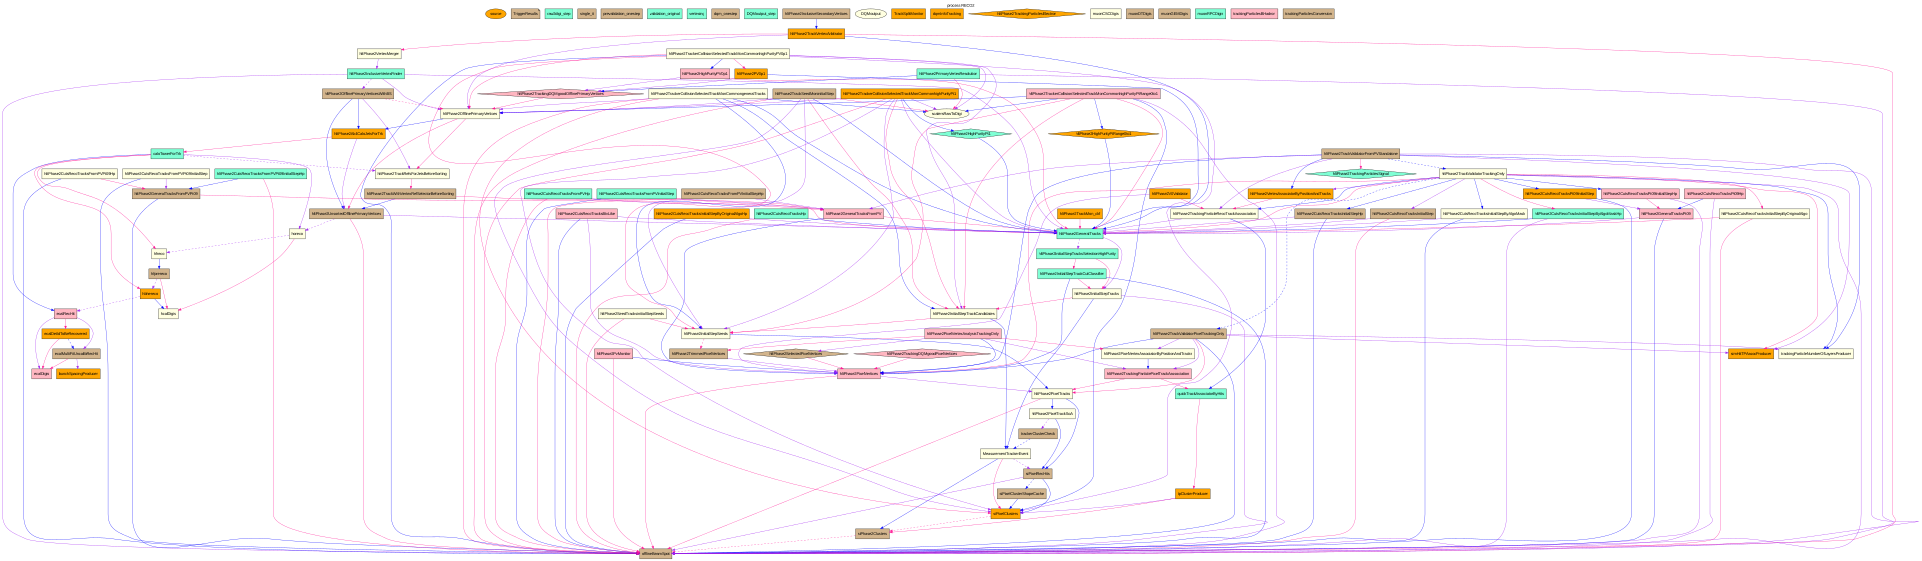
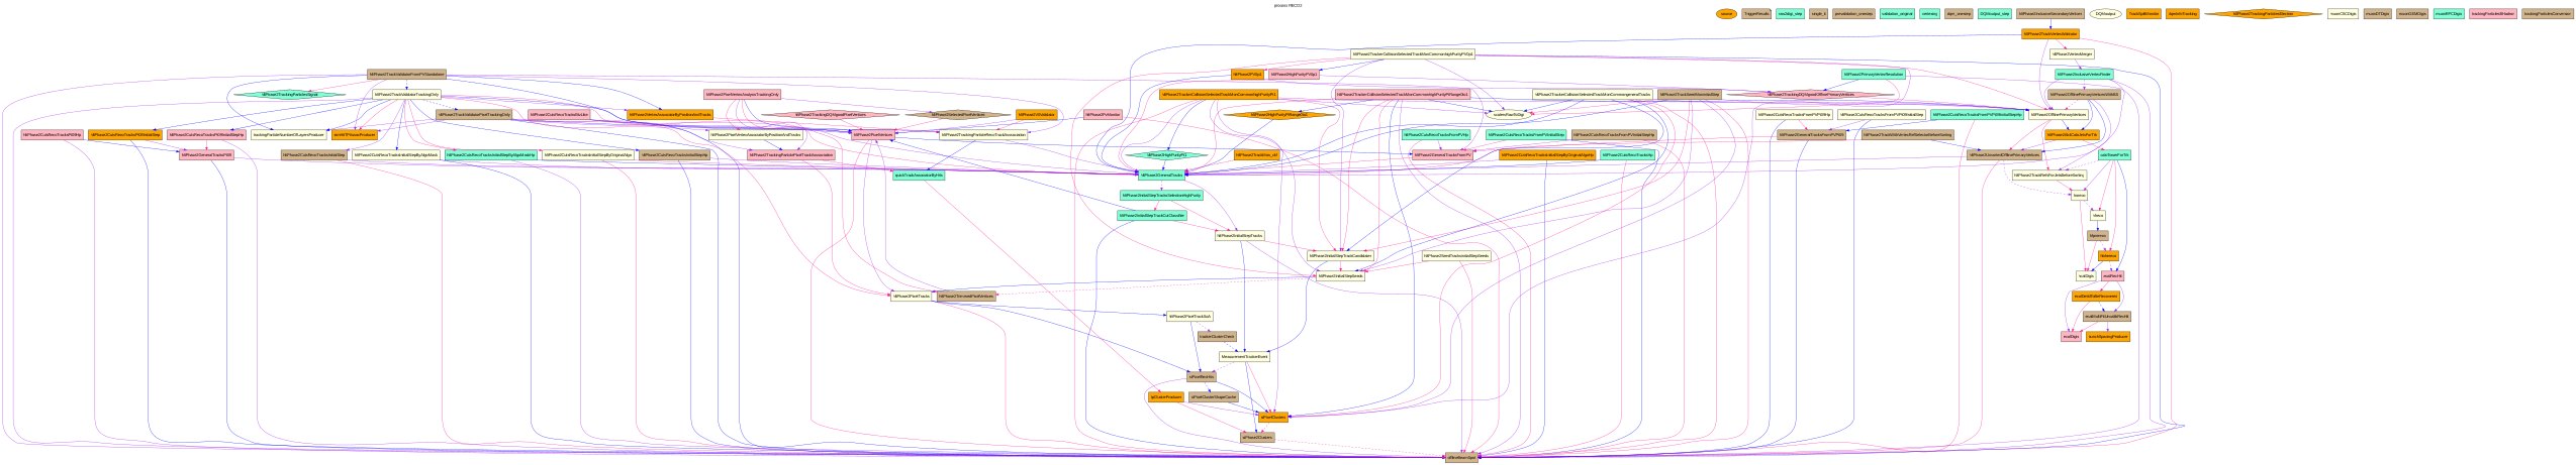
  digraph {
    fontname="Liberation Sans"
    label="process RECO2"
    labelloc=top
    node [color=black fillcolor=tan fontname="Liberation Sans" shape=box style=filled]
    edge [color=deeppink fontname="Liberation Sans"]
    n1 [fillcolor=orange label=source shape=oval]
    n2 [label=TriggerResults shape=note]
    n3 [fillcolor=aquamarine label=raw2digi_step]
    n4 [label=single_it]
    n5 [label=prevalidation_onestep]
    n6 [fillcolor=aquamarine label=validation_original]
    n7 [fillcolor=aquamarine label=vertexing]
    n8 [label=dqm_onestep]
    n9 [fillcolor=aquamarine label=DQMoutput_step]
    n10 [label=offlineBeamSpot]
    n11 [label=siPhase2Clusters]
    n12 [fillcolor=orange label=siPixelClusters]
    n13 [label=siPixelClusterShapeCache]
    n14 [label=siPixelRecHits]
    n15 [fillcolor=lightyellow label=MeasurementTrackerEvent]
    n16 [label=trackerClusterCheck]
    n17 [fillcolor=lightyellow label=hltPhase2PixelTrackSoA]
    n18 [fillcolor=lightyellow label=hltPhase2PixelTracks]
    n19 [fillcolor=lightpink label=hltPhase2PixelVertices]
    n20 [label=hltPhase2TrimmedPixelVertices]
    n21 [fillcolor=lightyellow label=hltPhase2InitialStepSeeds]
    n22 [fillcolor=lightyellow label=hltPhase2InitialStepTrackCandidates]
    n23 [fillcolor=lightyellow label=hltPhase2InitialStepTracks]
    n24 [fillcolor=aquamarine label=hltPhase2InitialStepTrackCutClassifier]
    n25 [fillcolor=aquamarine label=hltPhase2InitialStepTracksSelectionHighPurity]
    n26 [fillcolor=aquamarine label=hltPhase2GeneralTracks]
    n27 [label=hltPhase2TrackValidatorPixelTrackingOnly]
    n28 [fillcolor=lightyellow label=hltPhase2PixelVertexAssociatorByPositionAndTracks]
    n29 [fillcolor=lightpink label=hltPhase2TrackingParticlePixelTrackAsssociation]
    n30 [fillcolor=orange label=simHitTPAssocProducer]
    n31 [fillcolor=lightyellow label=trackingParticleNumberOfLayersProducer]
    n32 [fillcolor=aquamarine label=quickTrackAssociatorByHits]
    n33 [fillcolor=lightyellow label=hltPhase2TrackValidatorTrackingOnly]
    n34 [label=hltPhase2CutsRecoTracksInitialStep]
    n35 [fillcolor=lightyellow label=hltPhase2CutsRecoTracksInitialStepByAlgoMask]
    n36 [fillcolor=aquamarine label=hltPhase2CutsRecoTracksInitialStepByAlgoMaskHp]
    n37 [fillcolor=lightyellow label=hltPhase2CutsRecoTracksInitialStepByOriginalAlgo]
    n38 [label=hltPhase2CutsRecoTracksInitialStepHp]
    n39 [fillcolor=orange label=hltPhase2CutsRecoTracksPt09InitialStep]
    n40 [fillcolor=lightpink label=hltPhase2CutsRecoTracksPt09InitialStepHp]
    n41 [fillcolor=lightyellow label=hltPhase2TrackingParticleRecoTrackAsssociation]
    n42 [fillcolor=orange label=hltPhase2VertexAssociatorByPositionAndTracks]
    n43 [fillcolor=orange label=hltPhase2CutsRecoTracksInitialStepByOriginalAlgoHp]
    n44 [fillcolor=lightpink label=hltPhase2GeneralTracksPt09]
    n45 [label=hltPhase2TrackValidatorFromPVStandalone]
    n46 [fillcolor=lightpink label=hltPhase2GeneralTracksFromPV]
    n47 [fillcolor=aquamarine label=hltPhase2TrackingParticlesSignal shape=diamond]
    n48 [fillcolor=orange label=bunchSpacingProducer]
    n49 [label=ecalMultiFitUncalibRecHit]
    n50 [fillcolor=lightpink label=ecalDigis]
    n51 [fillcolor=orange label=ecalDetIdToBeRecovered]
    n52 [fillcolor=lightpink label=ecalRecHit]
    n53 [fillcolor=orange label=hbhereco]
    n54 [fillcolor=lightyellow label=hcalDigis]
    n55 [label=hfprereco]
    n56 [fillcolor=lightyellow label=hfreco]
    n57 [fillcolor=lightyellow label=horeco]
    n58 [label=hltPhase2UnsortedOfflinePrimaryVertices]
    n59 [label=hltPhase2TrackWithVertexRefSelectorBeforeSorting]
    n60 [fillcolor=lightyellow label=hltPhase2TrackRefsForJetsBeforeSorting]
    n61 [fillcolor=aquamarine label=caloTowerForTrk]
    n62 [fillcolor=orange label=hltPhase2Ak4CaloJetsForTrk]
    n63 [fillcolor=lightyellow label=hltPhase2OfflinePrimaryVertices]
    n64 [label=hltPhase2OfflinePrimaryVerticesWithBS]
    n65 [fillcolor=aquamarine label=hltPhase2InclusiveVertexFinder]
    n66 [fillcolor=lightyellow label=hltPhase2VertexMerger]
    n67 [fillcolor=orange label=hltPhase2TrackVertexArbitrator]
    n68 [label=hltPhase2InclusiveSecondaryVertices]
    n69 [fillcolor=lightyellow label=DQMoutput shape=oval]
    n70 [fillcolor=orange label=TrackSplitMonitor]
    n71 [fillcolor=orange label=dqmInfoTracking]
    n72 [fillcolor=lightpink label=hltPhase2CutsRecoTracksBtvLike]
    n73 [fillcolor=aquamarine label=hltPhase2CutsRecoTracksFromPVHp]
    n74 [fillcolor=aquamarine label=hltPhase2CutsRecoTracksFromPVInitialStep]
    n75 [label=hltPhase2CutsRecoTracksFromPVInitialStepHp]
    n76 [fillcolor=lightyellow label=hltPhase2CutsRecoTracksFromPVPt09Hp]
    n77 [label=hltPhase2GeneralTracksFromPVPt09]
    n78 [fillcolor=lightyellow label=hltPhase2CutsRecoTracksFromPVPt09InitialStep]
    n79 [fillcolor=aquamarine label=hltPhase2CutsRecoTracksFromPVPt09InitialStepHp]
    n80 [fillcolor=aquamarine label=hltPhase2CutsRecoTracksHp]
    n81 [fillcolor=lightpink label=hltPhase2CutsRecoTracksPt09Hp]
    n82 [fillcolor=lightpink label=hltPhase2HighPurityPV0p1]
    n83 [fillcolor=lightpink label=hltPhase2TrackingDQMgoodOfflinePrimaryVertices shape=diamond]
    n84 [fillcolor=aquamarine label=hltPhase2HighPurityPt1 shape=diamond]
    n85 [fillcolor=orange label=hltPhase2HighPurityPtRange0to1 shape=diamond]
    n86 [fillcolor=orange label=hltPhase2PV0p1]
    n87 [fillcolor=lightpink label=hltPhase2PixelVertexAnalysisTrackingOnly]
    n88 [label=hltPhase2SelectedPixelVertices shape=diamond]
    n89 [fillcolor=aquamarine label=hltPhase2PrimaryVertexResolution]
    n90 [fillcolor=lightyellow label=scalersRawToDigi shape=ellipse]
    n91 [fillcolor=lightpink label=hltPhase2PvMonitor]
    n92 [fillcolor=lightyellow label=hltPhase2SeedTracksinitialStepSeeds]
    n93 [fillcolor=orange label=hltPhase2TrackMon_ckf]
    n94 [label=hltPhase2TrackSeedMoninitialStep]
    n95 [fillcolor=lightyellow label=hltPhase2TrackerCollisionSelectedTrackMonCommongeneralTracks]
    n96 [fillcolor=lightyellow label=hltPhase2TrackerCollisionSelectedTrackMonCommonhighPurityPV0p1]
    n97 [fillcolor=orange label=hltPhase2TrackerCollisionSelectedTrackMonCommonhighPurityPt1]
    n98 [fillcolor=lightpink label=hltPhase2TrackerCollisionSelectedTrackMonCommonhighPurityPtRange0to1]
    n99 [fillcolor=lightpink label=hltPhase2TrackingDQMgoodPixelVertices shape=diamond]
    n100 [fillcolor=orange label=tpClusterProducer]
    n101 [fillcolor=orange label=hltPhase2TrackingParticlesElectron shape=diamond]
    n102 [fillcolor=orange label=hltPhase2V0Validator]
    n103 [fillcolor=lightyellow label=muonCSCDigis]
    n104 [label=muonDTDigis]
    n105 [label=muonGEMDigis]
    n106 [fillcolor=aquamarine label=muonRPCDigis]
    n107 [fillcolor=lightpink label=trackingParticlesBHadron]
    n108 [label=trackingParticlesConversion]
    n11 -> n10 [style=dashed]
    n12 -> n11 [style=dashed]
    n13 -> n12 [color=blue]
    n14 -> n10 [color=purple]
    n14 -> n12 [color=blue]
    n14 -> n13 [color=blue style=dashed]
    n15 -> n11 [color=blue]
    n15 -> n12
    n15 -> n14 [color=purple style=dashed]
    n16 -> n15 [color=blue style=dashed]
    n17 -> n14 [color=blue]
    n17 -> n16 [color=purple style=dashed]
    n18 -> n10
    n18 -> n14 [color=blue]
    n18 -> n17 [color=blue]
    n19 -> n10
    n19 -> n18 [color=purple]
    n20 -> n19 [color=purple]
    n21 -> n18 [color=blue]
    n21 -> n20 [style=dashed]
    n22 -> n15 [color=blue]
    n22 -> n21
    n23 -> n10 [color=purple]
    n23 -> n15 [color=blue]
    n23 -> n22
    n24 -> n10 [color=blue]
    n24 -> n19 [color=blue]
    n24 -> n23
    n25 -> n23
    n25 -> n24
    n26 -> n23 [color=purple]
    n26 -> n25 [color=purple style=dashed]
    n27 -> n10 [color=blue]
    n27 -> n18
    n27 -> n19 [color=blue]
    n27 -> n28 [color=purple]
    n27 -> n29 [color=purple]
    n27 -> n30 [color=purple]
    n27 -> n31 [color=purple]
    n28 -> n29 [color=blue]
    n29 -> n18
    n29 -> n32
    n32 -> n100
    n33 -> n10 [color=purple]
    n33 -> n19
    n33 -> n26
    n33 -> n27 [color=blue style=dashed]
    n33 -> n30
    n33 -> n31 [color=blue]
    n33 -> n34 [color=purple]
    n33 -> n35 [color=blue]
    n33 -> n36
    n33 -> n37
    n33 -> n38 [color=blue]
    n33 -> n39 [color=blue]
    n33 -> n40 [color=blue]
    n33 -> n41 [color=blue]
    n33 -> n42 [color=purple]
    n34 -> n10
    n34 -> n26 [color=purple]
    n35 -> n10 [color=blue]
    n35 -> n26 [color=purple]
    n36 -> n10 [color=purple]
    n36 -> n26 [color=blue]
    n37 -> n10
    n37 -> n26
    n38 -> n10 [color=blue]
    n38 -> n26 [color=purple]
    n39 -> n10 [color=blue]
    n39 -> n44 [color=purple]
    n40 -> n10 [color=purple]
    n40 -> n44
    n41 -> n26 [color=purple]
    n41 -> n32 [color=blue]
    n42 -> n41
    n43 -> n10 [color=blue]
    n43 -> n26 [color=purple]
    n44 -> n10 [color=blue]
    n44 -> n26 [color=purple]
    n45 -> n10 [color=purple]
    n45 -> n19 [color=blue]
    n45 -> n30 [color=purple]
    n45 -> n31 [color=blue]
    n45 -> n33 [color=blue style=dashed]
    n45 -> n41 [color=purple]
    n45 -> n42 [color=blue]
    n45 -> n46 [color=purple]
    n45 -> n47
-   n46 -> n19 [color=blue]
+   n19 -> n46 [color=blue]
    n46 -> n26
    n49 -> n48 [color=purple]
    n49 -> n50
    n51 -> n49 [color=blue style=dashed]
    n51 -> n50
    n52 -> n49 [color=purple]
    n52 -> n50 [color=purple]
    n52 -> n51
    n53 -> n52 [color=purple style=dashed]
    n53 -> n54 [color=blue]
    n55 -> n53 [color=purple style=dashed]
    n55 -> n54
    n56 -> n55 [color=blue]
    n57 -> n54
    n57 -> n56 [color=purple style=dashed]
    n58 -> n10
    n58 -> n26 [color=purple]
    n58 -> n57 [color=purple style=dashed]
    n59 -> n26
    n59 -> n58 [color=blue]
-   n60 -> n59
+   n60 -> n57
    n61 -> n52 [color=blue]
    n61 -> n53
    n61 -> n56
    n61 -> n57 [color=purple]
    n61 -> n60 [color=purple style=dashed]
    n62 -> n58 [color=purple]
    n62 -> n61
    n63 -> n58
    n63 -> n60
    n63 -> n62 [color=blue]
    n64 -> n58 [color=blue]
    n64 -> n60 [color=purple]
    n64 -> n62 [color=blue]
    n64 -> n63 [style=dashed]
    n65 -> n10 [color=purple]
    n65 -> n26 [color=purple]
    n65 -> n63 [color=purple]
    n65 -> n64 [color=purple style=dashed]
    n66 -> n65 [color=purple]
    n67 -> n10
    n67 -> n26 [color=blue]
    n67 -> n63 [color=purple]
    n67 -> n66
    n68 -> n67 [color=blue]
    n72 -> n10 [color=blue]
    n72 -> n19 [color=purple]
    n72 -> n26 [color=purple]
    n73 -> n10
    n73 -> n46 [color=purple]
    n74 -> n10 [color=blue]
    n74 -> n46
    n75 -> n10
    n75 -> n46 [color=purple]
    n76 -> n10 [color=blue]
    n76 -> n77
    n77 -> n10 [color=blue]
    n77 -> n46
    n78 -> n10 [color=blue]
    n78 -> n77 [color=purple]
    n79 -> n10
    n79 -> n77 [color=blue]
    n80 -> n10
    n80 -> n26 [color=blue]
    n81 -> n10 [color=purple]
    n81 -> n44 [color=blue]
    n82 -> n26
    n82 -> n83 [color=purple]
    n83 -> n63
    n84 -> n26 [color=blue]
    n85 -> n26 [color=blue]
    n86 -> n26 [color=blue]
    n86 -> n83 [color=purple]
    n87 -> n19 [color=blue]
    n87 -> n20
    n87 -> n28
    n87 -> n29 [color=purple]
    n87 -> n88 [color=purple]
    n88 -> n19
    n89 -> n10 [color=purple]
    n89 -> n83 [color=blue]
    n89 -> n90
    n91 -> n10
    n91 -> n19 [color=blue]
    n92 -> n10
    n92 -> n21
    n93 -> n26
    n94 -> n10
    n94 -> n12 [color=purple]
    n94 -> n21 [color=purple]
    n94 -> n22
    n94 -> n26 [color=blue]
    n94 -> n63 [color=purple]
    n94 -> n90
    n95 -> n10
    n95 -> n12
    n95 -> n21 [color=blue]
    n95 -> n22 [color=blue]
    n95 -> n26 [color=blue]
    n95 -> n63 [color=purple]
    n95 -> n90 [color=blue]
    n96 -> n10 [color=blue]
    n96 -> n12 [color=purple]
    n96 -> n21
    n96 -> n22 [color=purple]
    n96 -> n63
    n96 -> n82 [color=blue]
    n96 -> n86
    n96 -> n90 [color=purple]
    n97 -> n10
    n97 -> n12 [color=purple]
    n97 -> n21 [color=purple]
    n97 -> n22
    n97 -> n26 [color=purple]
    n97 -> n63 [color=purple]
    n97 -> n84 [color=blue]
    n97 -> n90 [color=purple]
    n98 -> n10 [color=purple]
    n98 -> n12 [color=blue]
    n98 -> n21
    n98 -> n22
    n98 -> n26
    n98 -> n63 [color=blue]
    n98 -> n85 [color=blue]
    n98 -> n90 [color=blue]
    n99 -> n19
    n100 -> n11
    n100 -> n12 [color=purple]
    n102 -> n19 [color=purple]
    n102 -> n41
  }
